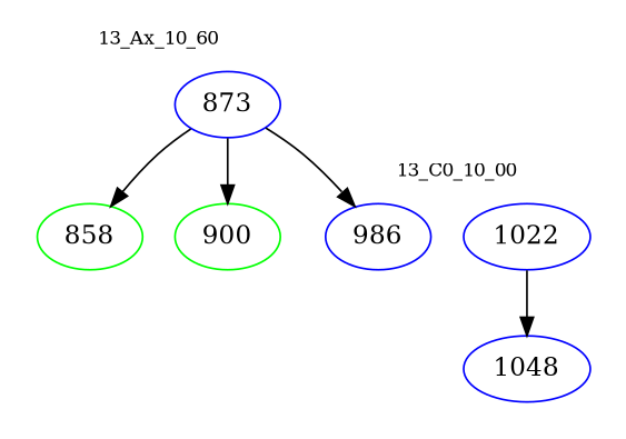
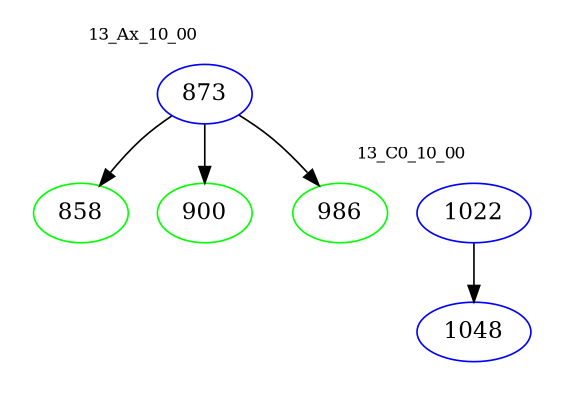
  digraph {
    node [color=blue]
    edge [color=black]
    n1 [label=873]
    n2 [color=green label=858]
    n3 [color=green label=900]
    n4 [label=1022]
-   n5 [label=986]
+   n5 [color=green label=986]
    n6 [label=1048]
    subgraph cluster_1 {
      color=white
      fontsize=10
-     label="13_Ax_10_60"
+     label="13_Ax_10_00"
      n1
      n2
      n3
    }
    subgraph cluster_2 {
      color=white
      fontsize=10
      label="13_C0_10_00"
      n4
      n5
      n6
    }
    n1 -> n2
    n1 -> n3
    n1 -> n5
    n4 -> n6
  }
